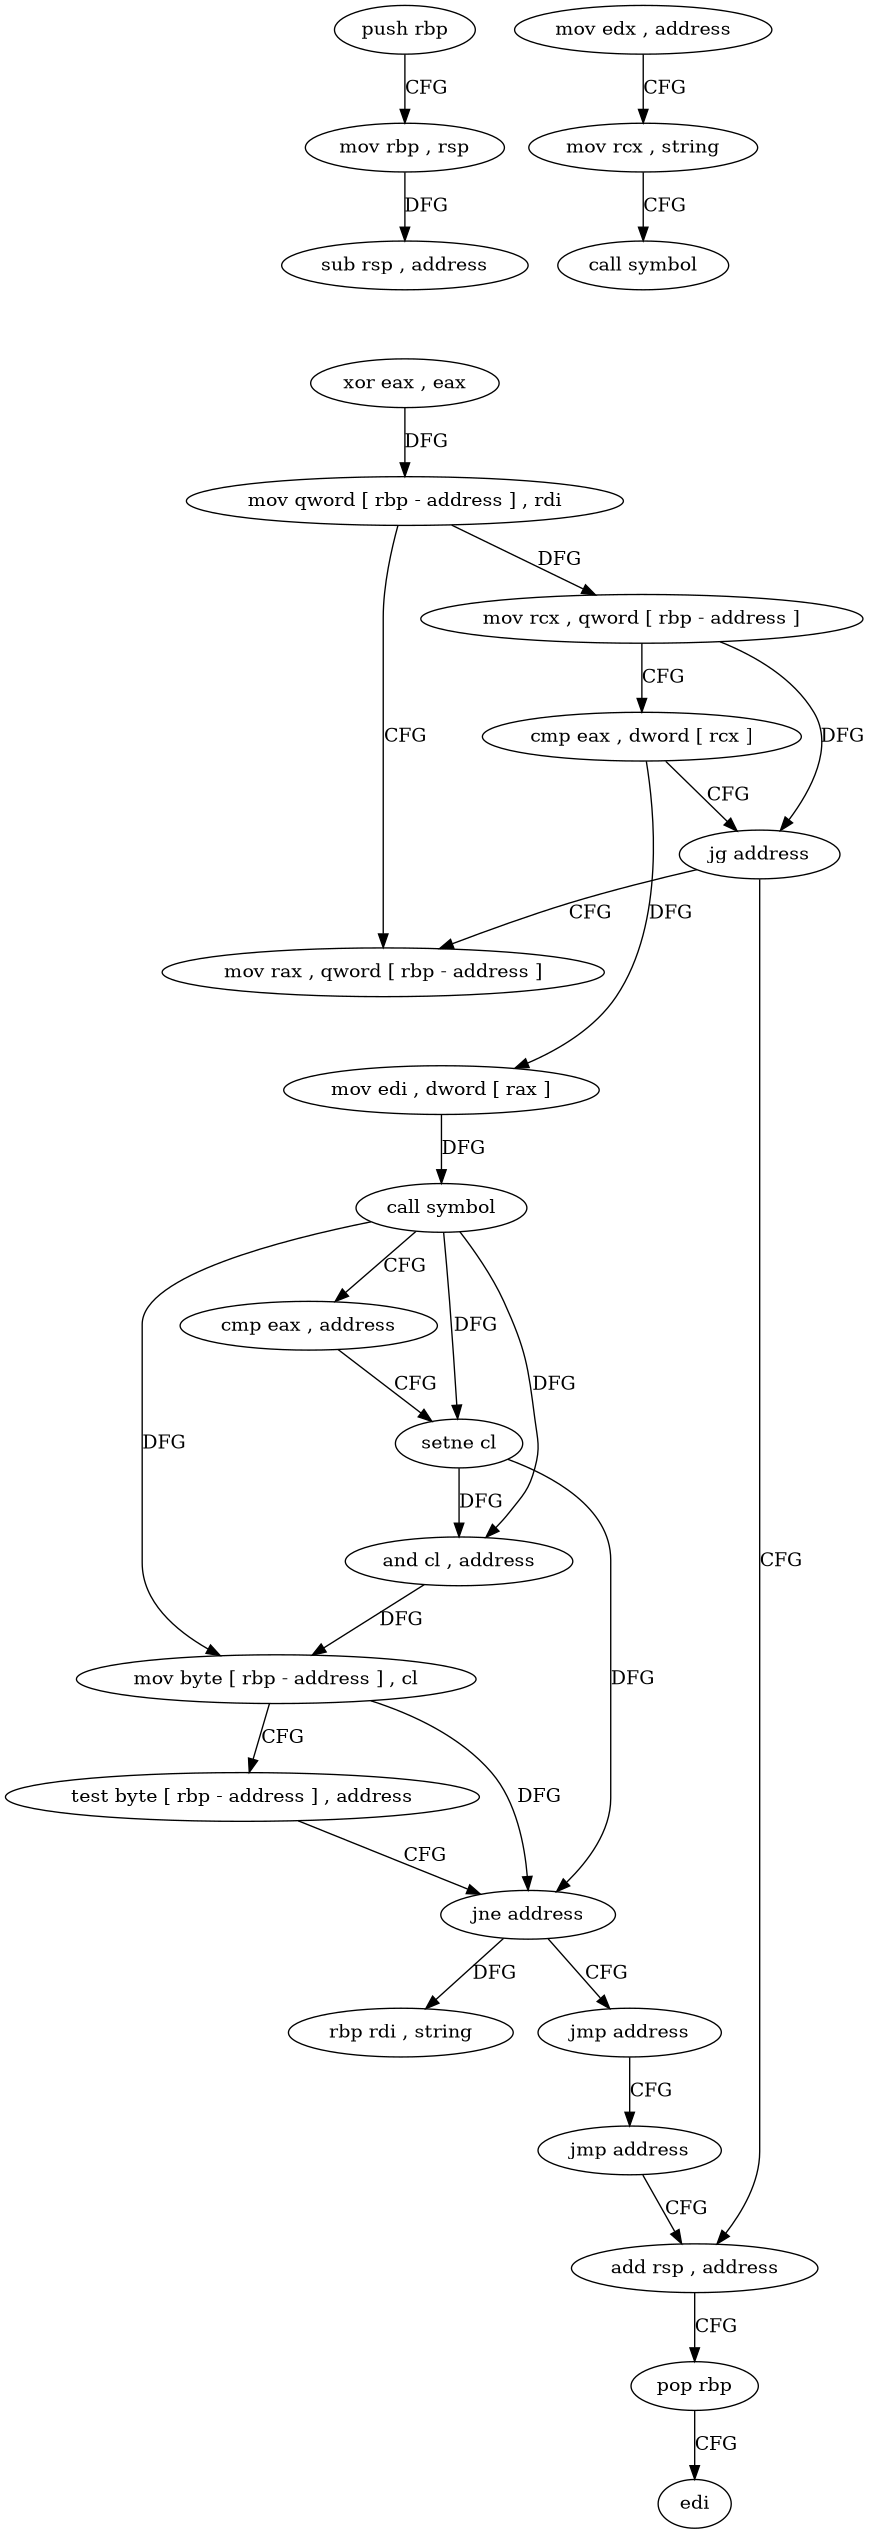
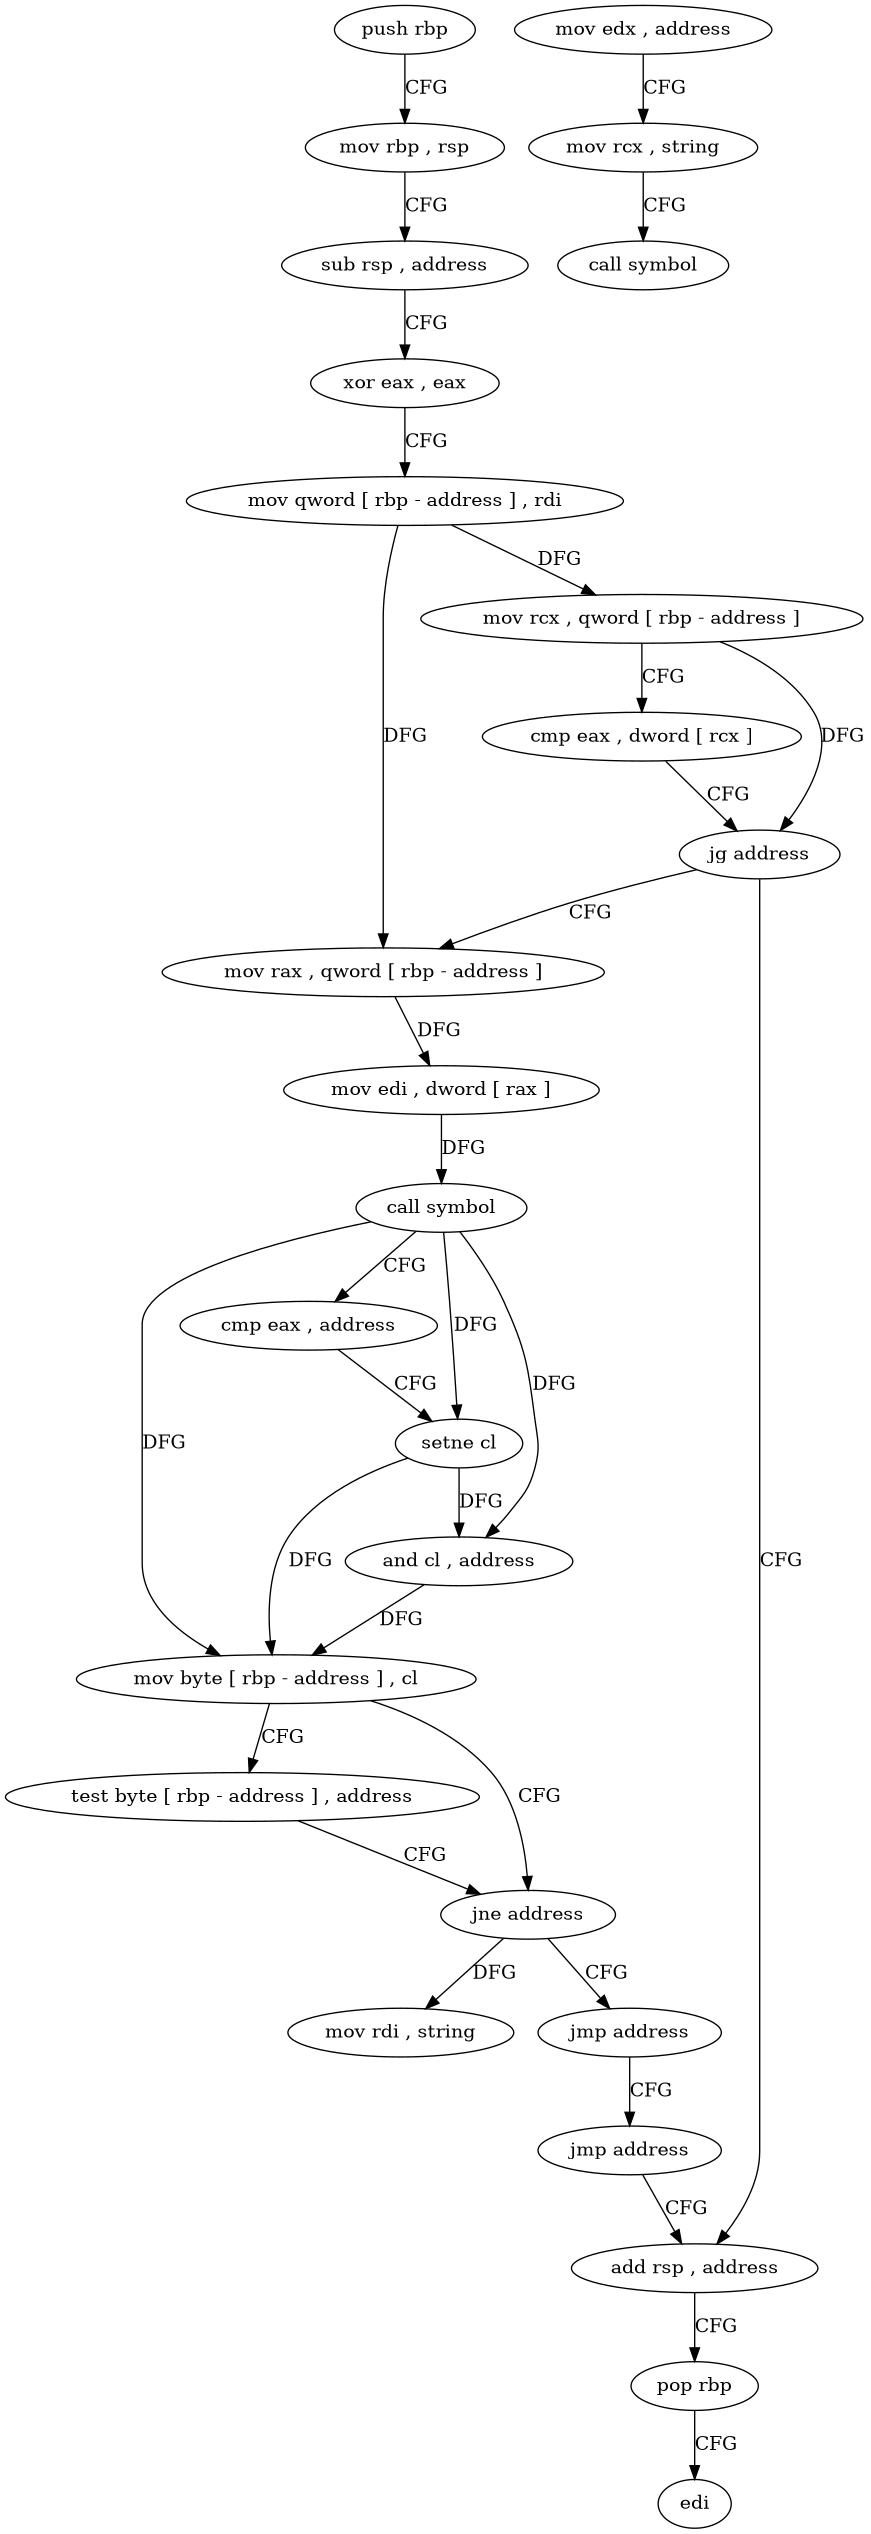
  digraph {
    n1 [label="push rbp"]
    n2 [label="mov rbp , rsp"]
    n3 [label="sub rsp , address"]
    n4 [label="xor eax , eax"]
    n5 [label="mov qword [ rbp - address ] , rdi"]
    n6 [label="mov rcx , qword [ rbp - address ]"]
    n7 [label="mov rax , qword [ rbp - address ]"]
    n8 [label="cmp eax , dword [ rcx ]"]
    n9 [label="jg address"]
    n10 [label="mov edi , dword [ rax ]"]
    n11 [label="add rsp , address"]
    n12 [label="pop rbp"]
    n13 [label=edi]
    n14 [label="call symbol"]
    n15 [label="cmp eax , address"]
    n16 [label="setne cl"]
    n17 [label="and cl , address"]
    n18 [label="mov byte [ rbp - address ] , cl"]
    n19 [label="test byte [ rbp - address ] , address"]
    n20 [label="jne address"]
-   n21 [label="rbp rdi , string"]
+   n21 [label="mov rdi , string"]
    n22 [label="jmp address"]
    n23 [label="jmp address"]
    n24 [label="mov edx , address"]
    n25 [label="mov rcx , string"]
    n26 [label="call symbol"]
    n1 -> n2 [label=CFG]
-   n2 -> n3 [label=DFG]
-   n4 -> n5 [label=DFG]
+   n2 -> n3 [label=CFG]
+   n3 -> n4 [label=CFG]
+   n4 -> n5 [label=CFG]
    n5 -> n6 [label=DFG]
-   n5 -> n7 [label=CFG]
+   n5 -> n7 [label=DFG]
    n6 -> n8 [label=CFG]
    n6 -> n9 [label=DFG]
-   n8 -> n10 [label=DFG]
+   n7 -> n10 [label=DFG]
    n8 -> n9 [label=CFG]
    n9 -> n7 [label=CFG]
    n9 -> n11 [label=CFG]
    n10 -> n14 [label=DFG]
    n11 -> n12 [label=CFG]
    n12 -> n13 [label=CFG]
    n14 -> n15 [label=CFG]
    n14 -> n16 [label=DFG]
    n14 -> n17 [label=DFG]
    n14 -> n18 [label=DFG]
    n15 -> n16 [label=CFG]
    n16 -> n17 [label=DFG]
-   n16 -> n20 [label=DFG]
+   n16 -> n18 [label=DFG]
    n17 -> n18 [label=DFG]
    n18 -> n19 [label=CFG]
-   n18 -> n20 [label=DFG]
+   n18 -> n20 [label=CFG]
    n19 -> n20 [label=CFG]
    n20 -> n21 [label=DFG]
    n20 -> n22 [label=CFG]
    n22 -> n23 [label=CFG]
    n23 -> n11 [label=CFG]
    n24 -> n25 [label=CFG]
    n25 -> n26 [label=CFG]
  }
